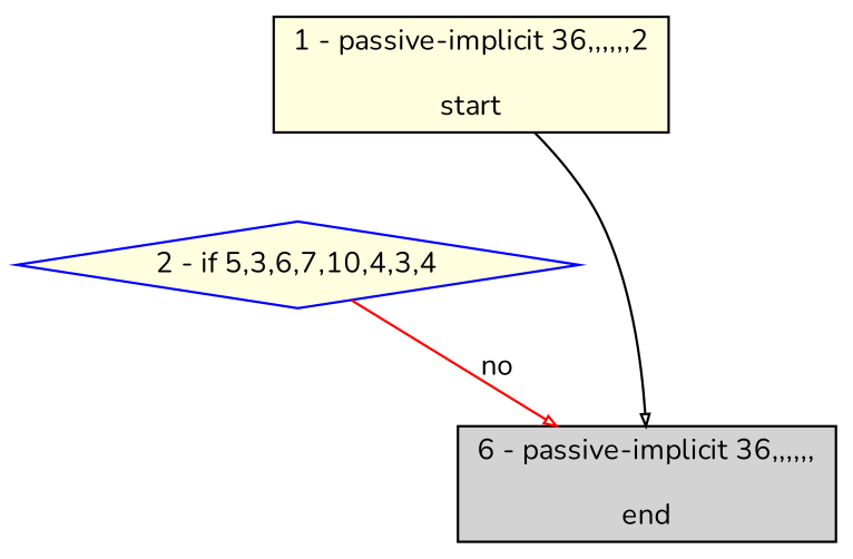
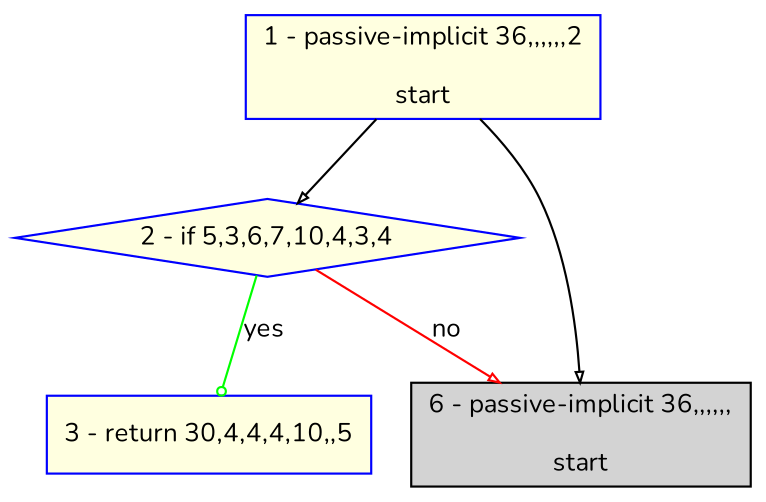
  digraph {
    bgcolor=white
    compound=true
    fillcolor="#FFFFCC"
    fontname=Nunito
    fontsize=12
    pack=true
    packmode=clust
    style="rounded,filled"
    node [color=blue compound=true fillcolor=lightyellow fixedsize=false fontname=Nunito fontsize=12 node_initialized=no shape=box style=filled]
    edge [arrowhead=onormal arrowsize=0.5 arrowtail=none color="#000000" compound=true dir=forward fontcolor=black fontname=Nunito fontsize=12]
    n1 [label="2 - if 5,3,6,7,10,4,3,4" shape=diamond]
-   n3 [color=black fillcolor=lightgrey label="6 - passive-implicit 36,,,,,,\n\nend"]
-   n4 [color=black label="1 - passive-implicit 36,,,,,,2\n\nstart"]
+   n2 [label="3 - return 30,4,4,4,10,,5"]
+   n3 [color=black fillcolor=lightgrey label="6 - passive-implicit 36,,,,,,\n\nstart"]
+   n4 [label="1 - passive-implicit 36,,,,,,2\n\nstart"]
+   n1 -> n2 [arrowhead=odot color="#00ff00" label=yes]
    n1 -> n3 [color="#ff0000" label=no]
+   n4 -> n1
    n4 -> n3
  }
